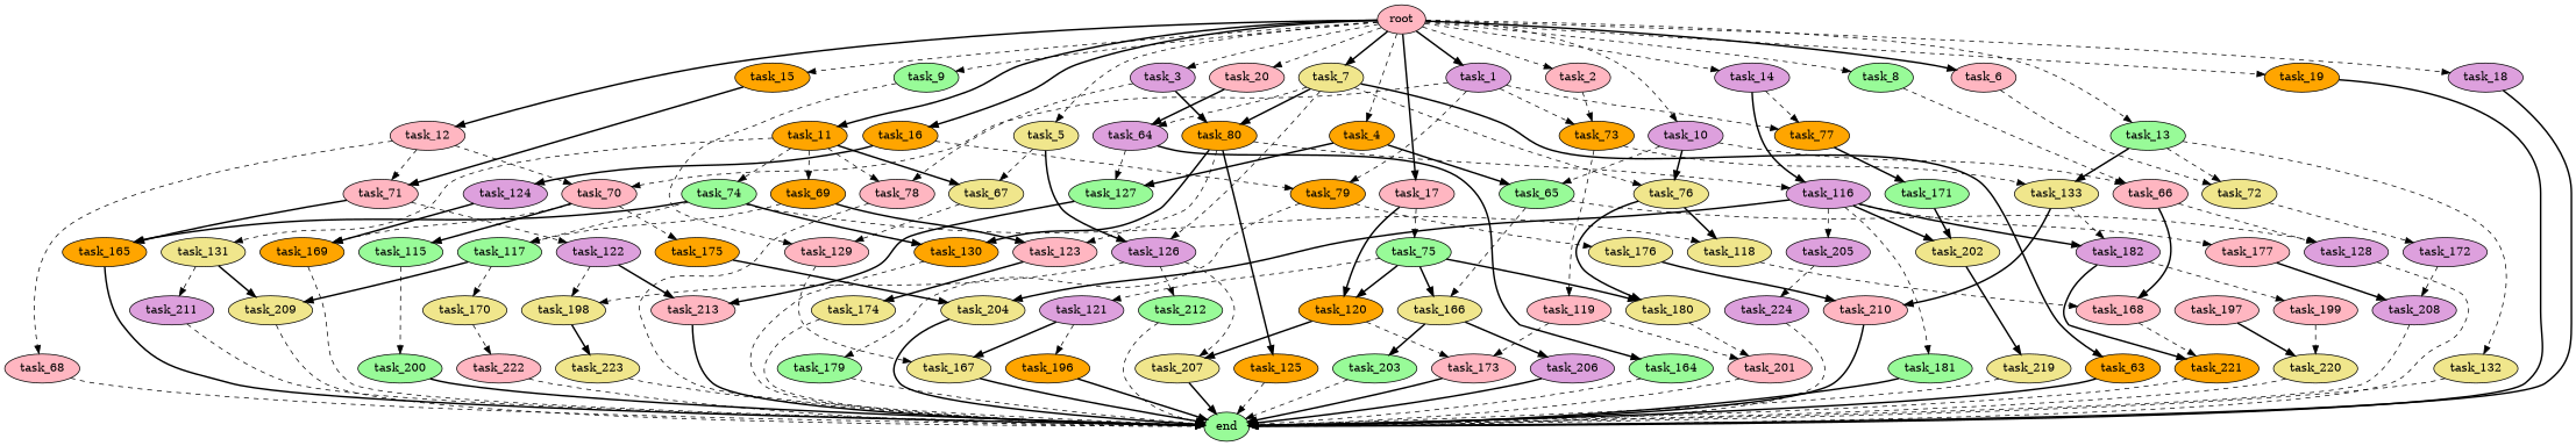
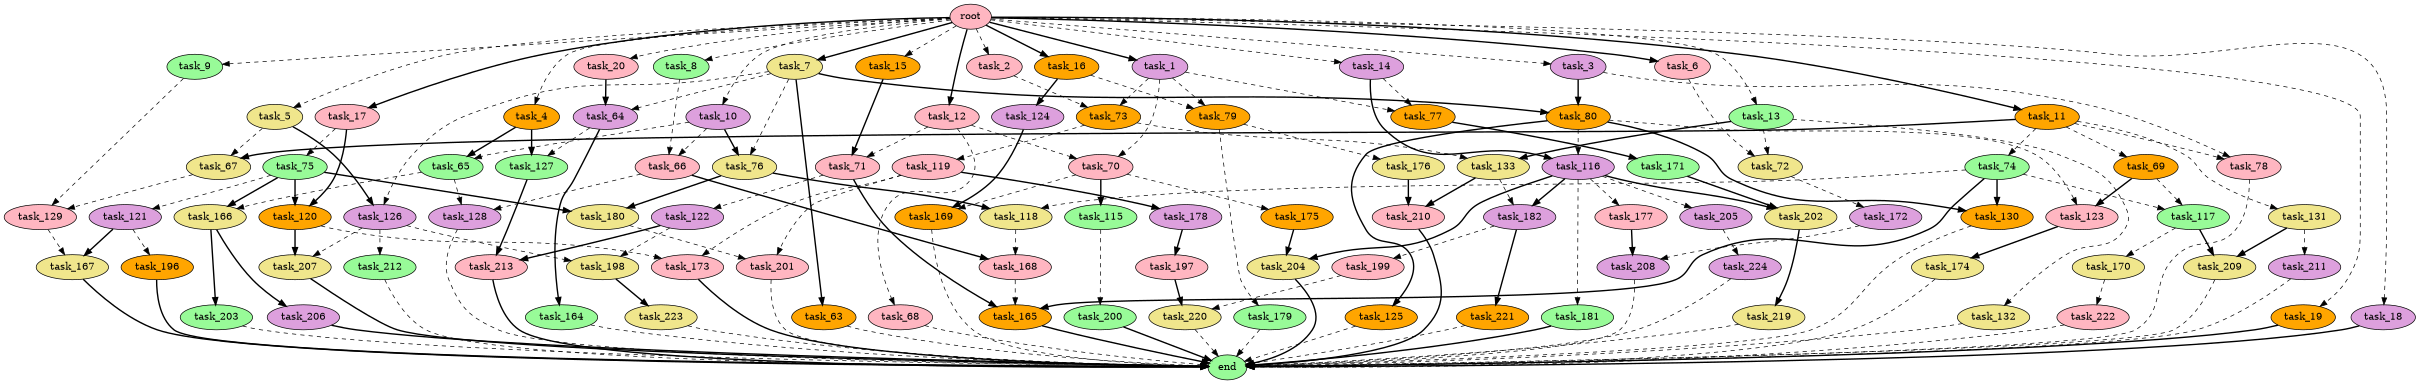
  digraph {
    node [fillcolor=khaki style=filled]
    edge [style=dashed]
    end [fillcolor=palegreen]
    task_207
    task_16 [fillcolor=orange]
    task_79 [fillcolor=orange]
    task_124 [fillcolor=plum]
    task_176
    task_179 [fillcolor=palegreen]
    task_74 [fillcolor=palegreen]
    task_117 [fillcolor=palegreen]
    task_165 [fillcolor=orange]
    task_130 [fillcolor=orange]
    task_118
    task_169 [fillcolor=orange]
    task_212 [fillcolor=palegreen]
    task_168 [fillcolor=lightpink]
    task_221 [fillcolor=orange]
    task_115 [fillcolor=palegreen]
    task_200 [fillcolor=palegreen]
    task_17 [fillcolor=lightpink]
    task_75 [fillcolor=palegreen]
    task_120 [fillcolor=orange]
    task_166
    task_180
    task_121 [fillcolor=plum]
    task_173 [fillcolor=lightpink]
    task_125 [fillcolor=orange]
    task_12 [fillcolor=lightpink]
    task_68 [fillcolor=lightpink]
    task_70 [fillcolor=lightpink]
    task_71 [fillcolor=lightpink]
    task_175 [fillcolor=orange]
    task_122 [fillcolor=plum]
    task_172 [fillcolor=plum]
    task_208 [fillcolor=plum]
    task_119 [fillcolor=lightpink]
+   task_178 [fillcolor=plum]
    task_201 [fillcolor=lightpink]
    task_197 [fillcolor=lightpink]
    task_13 [fillcolor=palegreen]
    task_72
    task_133
    task_132
    task_210 [fillcolor=lightpink]
    task_182 [fillcolor=plum]
    task_20 [fillcolor=lightpink]
    task_64 [fillcolor=plum]
    task_127 [fillcolor=palegreen]
    task_164 [fillcolor=palegreen]
    task_203 [fillcolor=palegreen]
    task_206 [fillcolor=plum]
    task_66 [fillcolor=lightpink]
    task_128 [fillcolor=plum]
    task_19 [fillcolor=orange]
    task_6 [fillcolor=lightpink]
    task_219
    task_1 [fillcolor=plum]
    task_77 [fillcolor=orange]
    task_73 [fillcolor=orange]
    task_171 [fillcolor=palegreen]
    task_2 [fillcolor=lightpink]
    task_123 [fillcolor=lightpink]
    task_174
    task_63 [fillcolor=orange]
    root [fillcolor=lightpink]
    task_7
    task_11 [fillcolor=orange]
    task_4 [fillcolor=orange]
    task_18 [fillcolor=plum]
    task_10 [fillcolor=plum]
    task_14 [fillcolor=plum]
    task_15 [fillcolor=orange]
    task_3 [fillcolor=plum]
    task_8 [fillcolor=palegreen]
    task_9 [fillcolor=palegreen]
    task_5
    task_76
    task_126 [fillcolor=plum]
    task_80 [fillcolor=orange]
    task_131
    task_69 [fillcolor=orange]
    task_78 [fillcolor=lightpink]
    task_67
    task_65 [fillcolor=palegreen]
    task_116 [fillcolor=plum]
    task_129 [fillcolor=lightpink]
    task_202
    task_213 [fillcolor=lightpink]
    task_209
    task_170
    task_222 [fillcolor=lightpink]
    task_198
    task_167
    task_196 [fillcolor=orange]
    task_220
    task_223
    task_211 [fillcolor=plum]
    task_199 [fillcolor=lightpink]
    task_204
    task_181 [fillcolor=palegreen]
    task_177 [fillcolor=lightpink]
    task_205 [fillcolor=plum]
    task_224 [fillcolor=plum]
    task_207 -> end [style=bold]
    task_16 -> task_79
    task_16 -> task_124 [style=bold]
    task_79 -> task_176
    task_79 -> task_179
    task_124 -> task_169 [style=bold]
    task_176 -> task_210 [style=bold]
    task_179 -> end
    task_74 -> task_117
    task_74 -> task_165 [style=bold]
    task_74 -> task_130 [style=bold]
    task_74 -> task_118
    task_117 -> task_209 [style=bold]
    task_117 -> task_170
    task_165 -> end [style=bold]
    task_130 -> end
    task_118 -> task_168
    task_169 -> end
    task_212 -> end
-   task_168 -> task_221
+   task_168 -> task_165
    task_221 -> end
    task_115 -> task_200
    task_200 -> end [style=bold]
    task_17 -> task_75
    task_17 -> task_120 [style=bold]
    task_75 -> task_120 [style=bold]
    task_75 -> task_166 [style=bold]
    task_75 -> task_180 [style=bold]
    task_75 -> task_121
    task_120 -> task_207 [style=bold]
    task_120 -> task_173
    task_166 -> task_203 [style=bold]
    task_166 -> task_206 [style=bold]
    task_180 -> task_201
    task_121 -> task_167 [style=bold]
    task_121 -> task_196
    task_173 -> end [style=bold]
    task_125 -> end
    task_12 -> task_68
    task_12 -> task_70
    task_12 -> task_71
    task_68 -> end
    task_70 -> task_169
    task_70 -> task_115 [style=bold]
    task_70 -> task_175
    task_71 -> task_165 [style=bold]
    task_71 -> task_122
    task_175 -> task_204 [style=bold]
    task_122 -> task_213 [style=bold]
    task_122 -> task_198
    task_172 -> task_208
    task_208 -> end
    task_119 -> task_173
+   task_119 -> task_178 [style=bold]
    task_119 -> task_201
+   task_178 -> task_197 [style=bold]
    task_201 -> end
    task_197 -> task_220 [style=bold]
    task_13 -> task_72
    task_13 -> task_133 [style=bold]
    task_13 -> task_132
    task_72 -> task_172
    task_133 -> task_210 [style=bold]
    task_133 -> task_182
    task_132 -> end
    task_210 -> end [style=bold]
    task_182 -> task_221 [style=bold]
    task_182 -> task_199
    task_20 -> task_64 [style=bold]
    task_64 -> task_127
    task_64 -> task_164 [style=bold]
    task_127 -> task_213 [style=bold]
    task_164 -> end
    task_203 -> end
    task_206 -> end [style=bold]
    task_66 -> task_168 [style=bold]
    task_66 -> task_128
    task_128 -> end
    task_19 -> end [style=bold]
    task_6 -> task_72
    task_219 -> end
    task_1 -> task_79
    task_1 -> task_70
    task_1 -> task_77
    task_1 -> task_73
    task_77 -> task_171 [style=bold]
    task_73 -> task_119
    task_73 -> task_133
    task_171 -> task_202 [style=bold]
    task_2 -> task_73
    task_123 -> task_174 [style=bold]
    task_174 -> end
-   task_63 -> end [style=bold]
+   task_63 -> end
    root -> task_16 [style=bold]
    root -> task_17 [style=bold]
    root -> task_12 [style=bold]
    root -> task_13
    root -> task_20
    root -> task_19
    root -> task_6 [style=bold]
    root -> task_1 [style=bold]
    root -> task_2
    root -> task_7 [style=bold]
    root -> task_11 [style=bold]
    root -> task_4
    root -> task_18
    root -> task_10
    root -> task_14
    root -> task_15
    root -> task_3
    root -> task_8
    root -> task_9
    root -> task_5
    task_7 -> task_64
    task_7 -> task_63 [style=bold]
    task_7 -> task_76
    task_7 -> task_126
    task_7 -> task_80 [style=bold]
    task_11 -> task_74
    task_11 -> task_131
    task_11 -> task_69
    task_11 -> task_78
    task_11 -> task_67 [style=bold]
    task_4 -> task_127 [style=bold]
    task_4 -> task_65 [style=bold]
    task_18 -> end [style=bold]
    task_10 -> task_66
    task_10 -> task_76 [style=bold]
    task_10 -> task_65
    task_14 -> task_77
    task_14 -> task_116 [style=bold]
    task_15 -> task_71 [style=bold]
    task_3 -> task_80 [style=bold]
    task_3 -> task_78
    task_8 -> task_66
    task_9 -> task_129
    task_5 -> task_126 [style=bold]
    task_5 -> task_67
    task_76 -> task_118 [style=bold]
    task_76 -> task_180 [style=bold]
    task_126 -> task_207
    task_126 -> task_212
    task_126 -> task_198
    task_80 -> task_130 [style=bold]
    task_80 -> task_125 [style=bold]
    task_80 -> task_123
    task_80 -> task_116
    task_131 -> task_209 [style=bold]
    task_131 -> task_211
    task_69 -> task_117
    task_69 -> task_123 [style=bold]
    task_78 -> end
    task_67 -> task_129
    task_65 -> task_166
    task_65 -> task_128
    task_116 -> task_182 [style=bold]
    task_116 -> task_202 [style=bold]
    task_116 -> task_204 [style=bold]
    task_116 -> task_181
    task_116 -> task_177
    task_116 -> task_205
    task_129 -> task_167
    task_202 -> task_219 [style=bold]
    task_213 -> end [style=bold]
    task_209 -> end
    task_170 -> task_222
    task_222 -> end
    task_198 -> task_223 [style=bold]
    task_167 -> end [style=bold]
    task_196 -> end [style=bold]
    task_220 -> end
    task_223 -> end
    task_211 -> end
    task_199 -> task_220
    task_204 -> end [style=bold]
    task_181 -> end [style=bold]
    task_177 -> task_208 [style=bold]
    task_205 -> task_224
    task_224 -> end
  }
